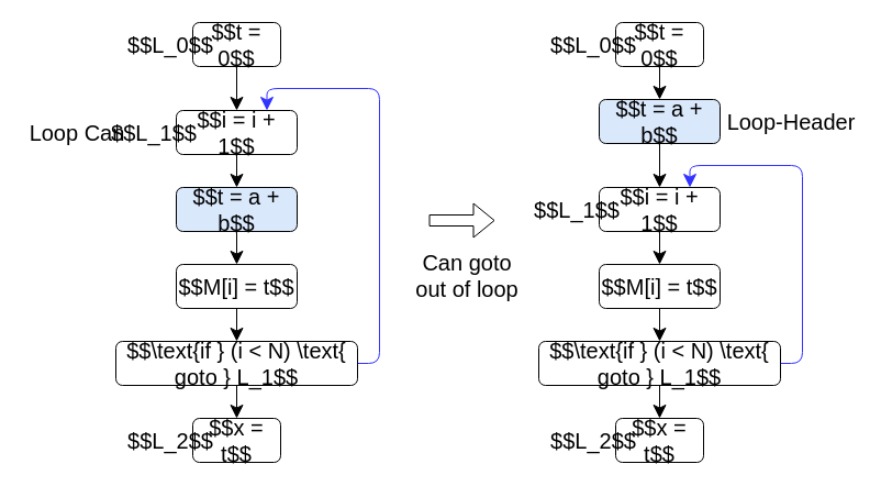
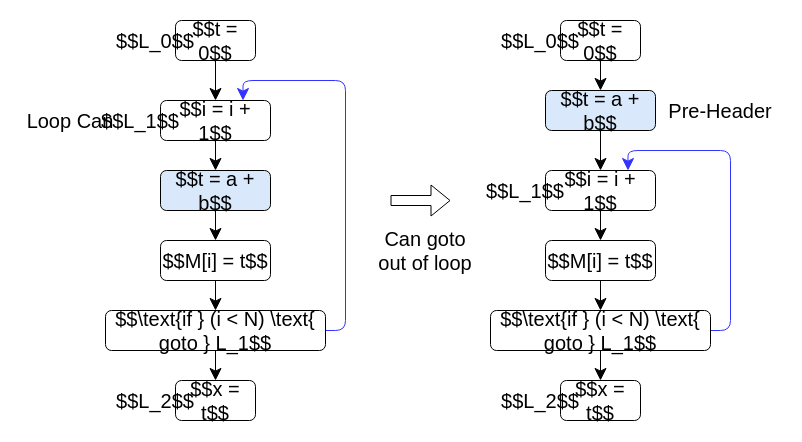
  <mxCell id="0" />
  <mxCell id="1" parent="0" />
  <mxCell id="2" style="edgeStyle=orthogonalEdgeStyle;rounded=0;orthogonalLoop=1;jettySize=auto;html=1;exitX=0.5;exitY=1;exitDx=0;exitDy=0;entryX=0.5;entryY=0;entryDx=0;entryDy=0;endSize=10;" edge="1" parent="1" source="3" target="5"><mxGeometry relative="1" as="geometry"><mxPoint x="215" y="30" as="targetPoint" /></mxGeometry></mxCell>
  <mxCell id="3" value="$$t = 0$$" style="rounded=1;whiteSpace=wrap;html=1;fontSize=20;" vertex="1" parent="1"><mxGeometry x="175" y="20" width="80" height="40" as="geometry" /></mxCell>
  <mxCell id="4" style="edgeStyle=orthogonalEdgeStyle;rounded=0;orthogonalLoop=1;jettySize=auto;html=1;exitX=0.5;exitY=1;exitDx=0;exitDy=0;entryX=0.5;entryY=0;entryDx=0;entryDy=0;endSize=10;" edge="1" parent="1" source="5" target="7"><mxGeometry relative="1" as="geometry" /></mxCell>
  <mxCell id="5" value="$$i = i + 1$$" style="rounded=1;whiteSpace=wrap;html=1;fontSize=20;" vertex="1" parent="1"><mxGeometry x="160" y="100" width="110" height="40" as="geometry" /></mxCell>
  <mxCell id="6" style="edgeStyle=orthogonalEdgeStyle;rounded=0;orthogonalLoop=1;jettySize=auto;html=1;exitX=0.5;exitY=1;exitDx=0;exitDy=0;entryX=0.5;entryY=0;entryDx=0;entryDy=0;endSize=10;" edge="1" parent="1" source="7" target="9"><mxGeometry relative="1" as="geometry" /></mxCell>
  <mxCell id="7" value="$$t = a + b$$" style="rounded=1;whiteSpace=wrap;html=1;fontSize=20;fillColor=#dae8fc;" vertex="1" parent="1"><mxGeometry x="160" y="170" width="110" height="40" as="geometry" /></mxCell>
  <mxCell id="8" style="edgeStyle=orthogonalEdgeStyle;rounded=0;orthogonalLoop=1;jettySize=auto;html=1;exitX=0.5;exitY=1;exitDx=0;exitDy=0;entryX=0.5;entryY=0;entryDx=0;entryDy=0;endSize=10;" edge="1" parent="1" source="9" target="12"><mxGeometry relative="1" as="geometry" /></mxCell>
  <mxCell id="9" value="$$M[i] = t$$" style="rounded=1;whiteSpace=wrap;html=1;fontSize=20;" vertex="1" parent="1"><mxGeometry x="160" y="240" width="110" height="40" as="geometry" /></mxCell>
  <mxCell id="10" style="edgeStyle=orthogonalEdgeStyle;rounded=1;orthogonalLoop=1;jettySize=auto;html=1;exitX=1;exitY=0.5;exitDx=0;exitDy=0;entryX=0.75;entryY=0;entryDx=0;entryDy=0;endSize=10;strokeColor=#3333FF;" edge="1" parent="1" source="12" target="5"><mxGeometry relative="1" as="geometry"><mxPoint x="235" y="50" as="targetPoint" /></mxGeometry></mxCell>
  <mxCell id="11" style="edgeStyle=orthogonalEdgeStyle;rounded=1;orthogonalLoop=1;jettySize=auto;html=1;exitX=0.5;exitY=1;exitDx=0;exitDy=0;entryX=0.5;entryY=0;entryDx=0;entryDy=0;endSize=10;" edge="1" parent="1" source="12" target="13"><mxGeometry relative="1" as="geometry"><mxPoint x="215" y="380" as="targetPoint" /></mxGeometry></mxCell>
  <mxCell id="12" value="$$\text{if } (i &amp;lt; N) \text{ goto } L_1$$" style="rounded=1;whiteSpace=wrap;html=1;fontSize=20;" vertex="1" parent="1"><mxGeometry x="105" y="310" width="220" height="40" as="geometry" /></mxCell>
  <mxCell id="13" value="$$x = t$$" style="rounded=1;whiteSpace=wrap;html=1;fontSize=20;" vertex="1" parent="1"><mxGeometry x="175" y="380" width="80" height="40" as="geometry" /></mxCell>
  <mxCell id="14" value="$$L_1$$" style="text;html=1;strokeColor=none;fillColor=none;align=center;verticalAlign=middle;whiteSpace=wrap;rounded=0;fontSize=20;" vertex="1" parent="1"><mxGeometry x="120" y="110" width="40" height="20" as="geometry" /></mxCell>
  <mxCell id="15" value="$$L_0$$" style="text;html=1;strokeColor=none;fillColor=none;align=center;verticalAlign=middle;whiteSpace=wrap;rounded=0;fontSize=20;" vertex="1" parent="1"><mxGeometry x="135" y="30" width="40" height="20" as="geometry" /></mxCell>
  <mxCell id="16" value="$$L_2$$" style="text;html=1;strokeColor=none;fillColor=none;align=center;verticalAlign=middle;whiteSpace=wrap;rounded=0;fontSize=20;" vertex="1" parent="1"><mxGeometry x="135" y="390" width="40" height="20" as="geometry" /></mxCell>
  <mxCell id="17" style="edgeStyle=orthogonalEdgeStyle;rounded=0;orthogonalLoop=1;jettySize=auto;html=1;exitX=0.5;exitY=1;exitDx=0;exitDy=0;entryX=0.5;entryY=0;entryDx=0;entryDy=0;endSize=10;" edge="1" parent="1" source="30" target="20"><mxGeometry relative="1" as="geometry"><mxPoint x="600" y="30" as="targetPoint" /></mxGeometry></mxCell>
  <mxCell id="18" value="$$t = 0$$" style="rounded=1;whiteSpace=wrap;html=1;fontSize=20;" vertex="1" parent="1"><mxGeometry x="560" y="20" width="80" height="40" as="geometry" /></mxCell>
  <mxCell id="19" style="edgeStyle=orthogonalEdgeStyle;rounded=1;orthogonalLoop=1;jettySize=auto;html=1;exitX=0.5;exitY=1;exitDx=0;exitDy=0;entryX=0.5;entryY=0;entryDx=0;entryDy=0;endSize=10;fontSize=20;" edge="1" parent="1" source="20" target="22"><mxGeometry relative="1" as="geometry" /></mxCell>
  <mxCell id="20" value="$$i = i + 1$$" style="rounded=1;whiteSpace=wrap;html=1;fontSize=20;" vertex="1" parent="1"><mxGeometry x="545" y="170" width="110" height="40" as="geometry" /></mxCell>
  <mxCell id="21" style="edgeStyle=orthogonalEdgeStyle;rounded=0;orthogonalLoop=1;jettySize=auto;html=1;exitX=0.5;exitY=1;exitDx=0;exitDy=0;entryX=0.5;entryY=0;entryDx=0;entryDy=0;endSize=10;" edge="1" parent="1" source="22" target="25"><mxGeometry relative="1" as="geometry" /></mxCell>
  <mxCell id="22" value="$$M[i] = t$$" style="rounded=1;whiteSpace=wrap;html=1;fontSize=20;" vertex="1" parent="1"><mxGeometry x="545" y="240" width="110" height="40" as="geometry" /></mxCell>
  <mxCell id="23" style="edgeStyle=orthogonalEdgeStyle;rounded=1;orthogonalLoop=1;jettySize=auto;html=1;exitX=1;exitY=0.5;exitDx=0;exitDy=0;entryX=0.75;entryY=0;entryDx=0;entryDy=0;endSize=10;strokeColor=#3333FF;" edge="1" parent="1" source="25" target="20"><mxGeometry relative="1" as="geometry"><mxPoint x="620" y="50" as="targetPoint" /></mxGeometry></mxCell>
  <mxCell id="24" style="edgeStyle=orthogonalEdgeStyle;rounded=1;orthogonalLoop=1;jettySize=auto;html=1;exitX=0.5;exitY=1;exitDx=0;exitDy=0;entryX=0.5;entryY=0;entryDx=0;entryDy=0;endSize=10;" edge="1" parent="1" source="25" target="26"><mxGeometry relative="1" as="geometry"><mxPoint x="600" y="380" as="targetPoint" /></mxGeometry></mxCell>
  <mxCell id="25" value="$$\text{if } (i &amp;lt; N) \text{ goto } L_1$$" style="rounded=1;whiteSpace=wrap;html=1;fontSize=20;" vertex="1" parent="1"><mxGeometry x="490" y="310" width="220" height="40" as="geometry" /></mxCell>
  <mxCell id="26" value="$$x = t$$" style="rounded=1;whiteSpace=wrap;html=1;fontSize=20;" vertex="1" parent="1"><mxGeometry x="560" y="380" width="80" height="40" as="geometry" /></mxCell>
  <mxCell id="27" value="$$L_1$$" style="text;html=1;strokeColor=none;fillColor=none;align=center;verticalAlign=middle;whiteSpace=wrap;rounded=0;fontSize=20;" vertex="1" parent="1"><mxGeometry x="505" y="180" width="40" height="20" as="geometry" /></mxCell>
  <mxCell id="28" value="$$L_0$$" style="text;html=1;strokeColor=none;fillColor=none;align=center;verticalAlign=middle;whiteSpace=wrap;rounded=0;fontSize=20;" vertex="1" parent="1"><mxGeometry x="520" y="30" width="40" height="20" as="geometry" /></mxCell>
  <mxCell id="29" value="$$L_2$$" style="text;html=1;strokeColor=none;fillColor=none;align=center;verticalAlign=middle;whiteSpace=wrap;rounded=0;fontSize=20;" vertex="1" parent="1"><mxGeometry x="520" y="390" width="40" height="20" as="geometry" /></mxCell>
  <mxCell id="30" value="$$t = a + b$$" style="rounded=1;whiteSpace=wrap;html=1;fontSize=20;fillColor=#dae8fc;" vertex="1" parent="1"><mxGeometry x="545" y="90" width="110" height="40" as="geometry" /></mxCell>
  <mxCell id="31" style="edgeStyle=orthogonalEdgeStyle;rounded=0;orthogonalLoop=1;jettySize=auto;html=1;exitX=0.5;exitY=1;exitDx=0;exitDy=0;entryX=0.5;entryY=0;entryDx=0;entryDy=0;endSize=10;" edge="1" parent="1" source="18" target="30"><mxGeometry relative="1" as="geometry"><mxPoint x="600" y="170" as="targetPoint" /><mxPoint x="600" y="60" as="sourcePoint" /></mxGeometry></mxCell>
  <mxCell id="32" value="" style="shape=flexArrow;endArrow=classic;html=1;strokeColor=#000000;fontSize=20;" edge="1" parent="1"><mxGeometry width="50" height="50" relative="1" as="geometry"><mxPoint x="390" y="200" as="sourcePoint" /><mxPoint x="450" y="200" as="targetPoint" /></mxGeometry></mxCell>
  <mxCell id="33" value="Can goto out of loop" style="text;html=1;strokeColor=none;fillColor=none;align=center;verticalAlign=middle;whiteSpace=wrap;rounded=0;fontSize=20;" vertex="1" parent="1"><mxGeometry x="375" y="220" width="100" height="60" as="geometry" /></mxCell>
  <mxCell id="34" value="Loop Can" style="text;html=1;strokeColor=none;fillColor=none;align=center;verticalAlign=middle;whiteSpace=wrap;rounded=0;fontSize=20;" vertex="1" parent="1"><mxGeometry x="20" y="90" width="100" height="60" as="geometry" /></mxCell>
- <mxCell id="35" value="Loop-Header" style="text;html=1;strokeColor=none;fillColor=none;align=center;verticalAlign=middle;whiteSpace=wrap;rounded=0;fontSize=20;" vertex="1" parent="1"><mxGeometry x="660" y="80" width="120" height="60" as="geometry" /></mxCell>
+ <mxCell id="35" value="Pre-Header" style="text;html=1;strokeColor=none;fillColor=none;align=center;verticalAlign=middle;whiteSpace=wrap;rounded=0;fontSize=20;" vertex="1" parent="1"><mxGeometry x="660" y="80" width="120" height="60" as="geometry" /></mxCell>
